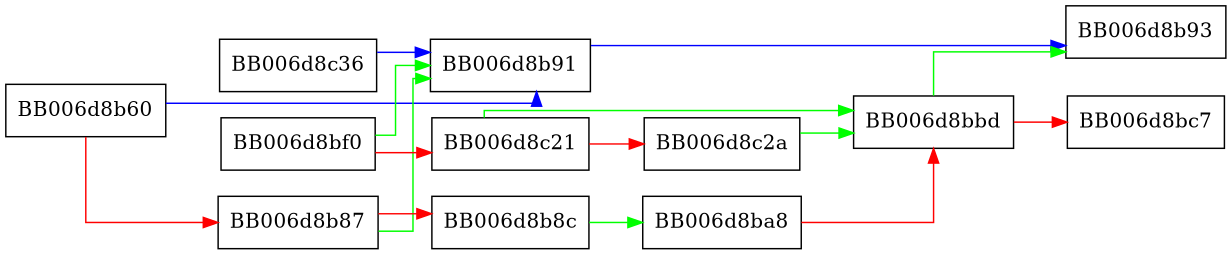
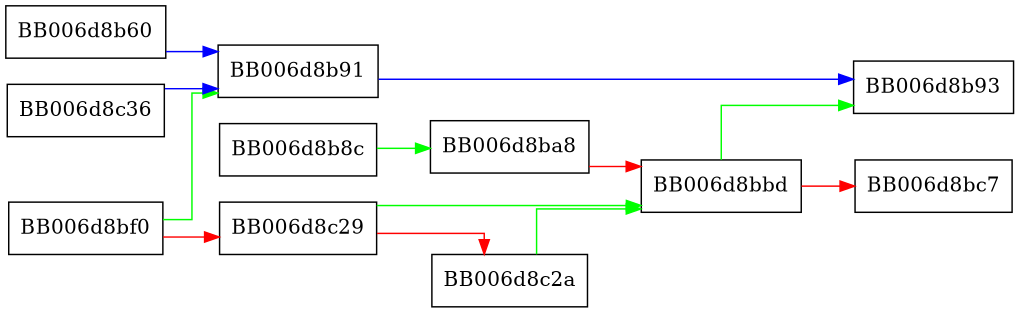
  digraph {
    rankdir=LR
    splines=ortho
    node [shape=box]
    edge [color=red]
    BB006d8b60
    BB006d8b91
-   BB006d8b87
    BB006d8b93
    BB006d8b8c
    BB006d8ba8
    BB006d8bbd
    BB006d8bf0
-   BB006d8c21
+   BB006d8c21 [label=BB006d8c29]
    BB006d8bc7
    BB006d8c2a
    BB006d8c36
    BB006d8b60 -> BB006d8b91 [color=blue]
-   BB006d8b60 -> BB006d8b87
    BB006d8b91 -> BB006d8b93 [color=blue]
-   BB006d8b87 -> BB006d8b91 [color=green]
-   BB006d8b87 -> BB006d8b8c
    BB006d8b8c -> BB006d8ba8 [color=green]
    BB006d8ba8 -> BB006d8bbd
    BB006d8bbd -> BB006d8b93 [color=green]
    BB006d8bbd -> BB006d8bc7
    BB006d8bf0 -> BB006d8b91 [color=green]
    BB006d8bf0 -> BB006d8c21
    BB006d8c21 -> BB006d8bbd [color=green]
    BB006d8c21 -> BB006d8c2a
    BB006d8c2a -> BB006d8bbd [color=green]
    BB006d8c36 -> BB006d8b91 [color=blue]
  }
